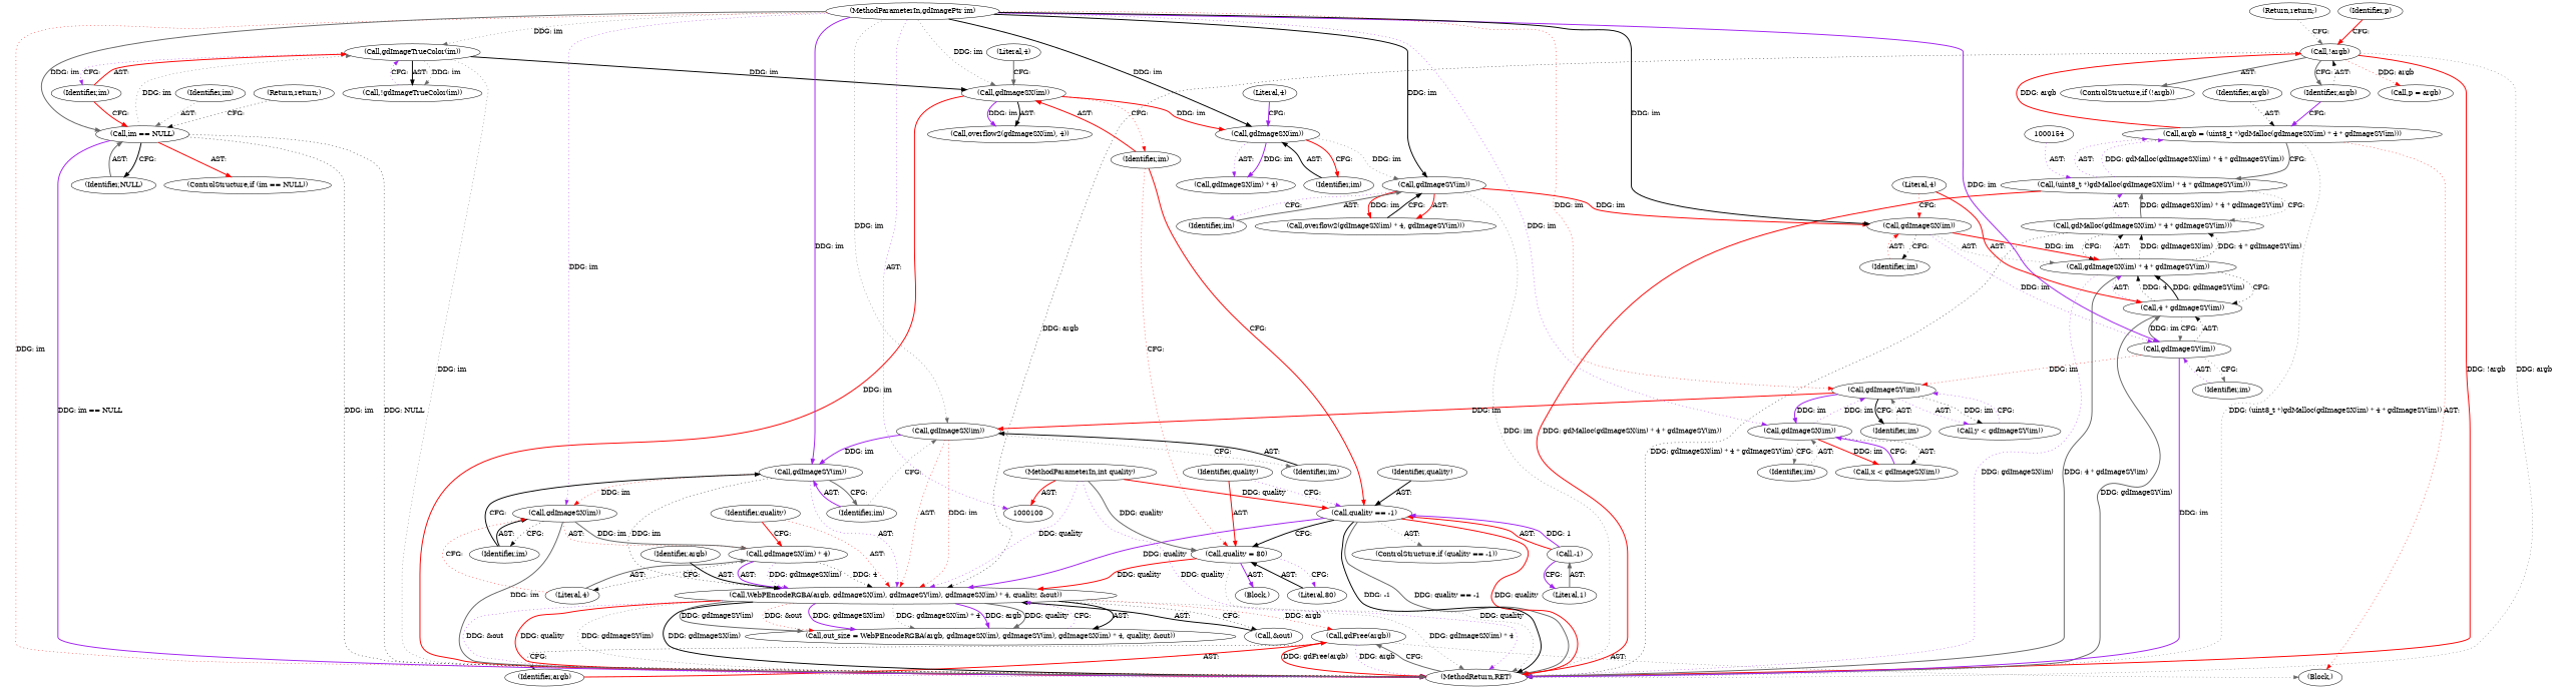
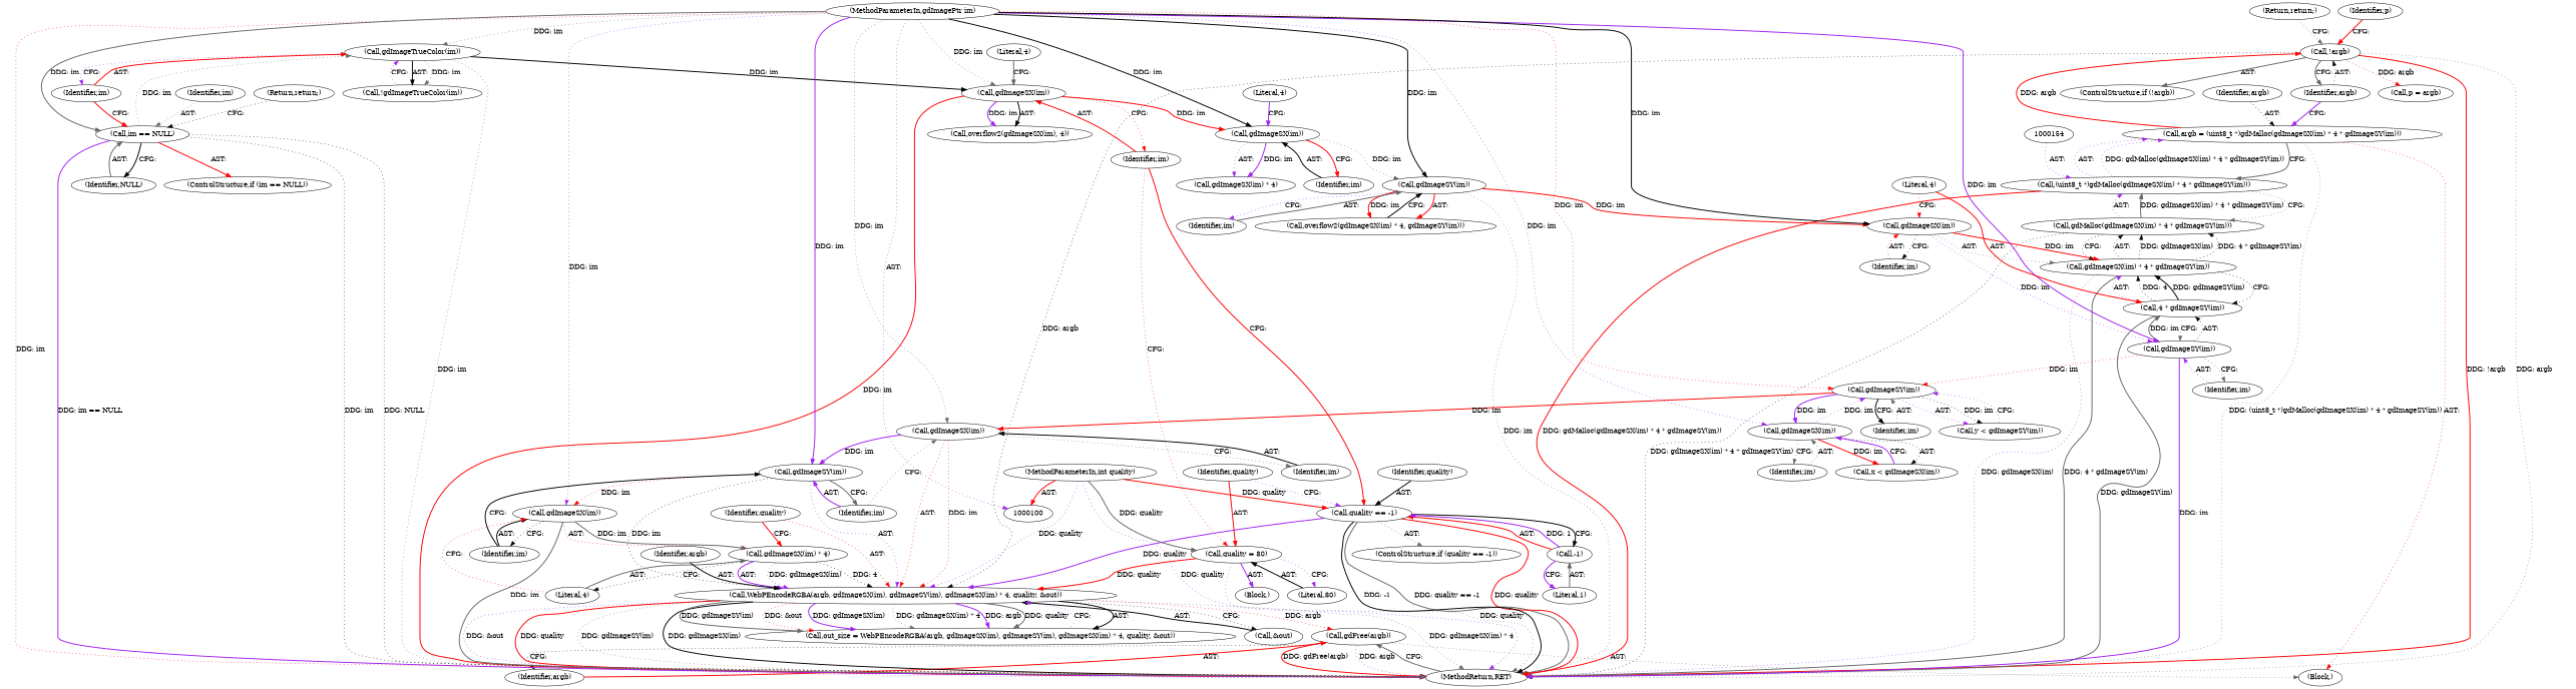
  digraph {
    edge [color=gray40 style=dotted]
    n1 [label="(Call,gdFree(argb))"]
    n2 [label="(MethodReturn,RET)"]
    n3 [label="(Block,)"]
    n4 [label="(Identifier,argb)"]
    n5 [label="(Call,WebPEncodeRGBA(argb, gdImageSX(im), gdImageSY(im), gdImageSX(im) * 4, quality, &out))"]
    n6 [label="(Call,&out)"]
    n7 [label="(Call,out_size = WebPEncodeRGBA(argb, gdImageSX(im), gdImageSY(im), gdImageSX(im) * 4, quality, &out))"]
    n8 [label="(Call,!argb)"]
    n9 [label="(ControlStructure,if (!argb))"]
    n10 [label="(Call,p = argb)"]
    n11 [label="(Identifier,argb)"]
    n12 [label="(Call,argb = (uint8_t *)gdMalloc(gdImageSX(im) * 4 * gdImageSY(im)))"]
    n13 [label="(Call,(uint8_t *)gdMalloc(gdImageSX(im) * 4 * gdImageSY(im)))"]
    n14 [label="(Call,gdMalloc(gdImageSX(im) * 4 * gdImageSY(im)))"]
    n15 [label="(Call,gdImageSX(im) * 4 * gdImageSY(im))"]
    n16 [label="(Call,4 * gdImageSY(im))"]
    n17 [label="(Call,gdImageSY(im))"]
    n18 [label="(Call,gdImageSX(im))"]
    n19 [label="(Identifier,im)"]
    n20 [label="(Call,gdImageSY(im))"]
    n21 [label="(Identifier,im)"]
    n22 [label="(Call,gdImageSY(im))"]
    n23 [label="(Call,overflow2(gdImageSX(im) * 4, gdImageSY(im)))"]
    n24 [label="(Identifier,im)"]
    n25 [label="(Call,gdImageSX(im))"]
    n26 [label="(Identifier,im)"]
    n27 [label="(Call,gdImageSX(im) * 4)"]
    n28 [label="(Call,gdImageSX(im))"]
    n29 [label="(Identifier,im)"]
    n30 [label="(Call,overflow2(gdImageSX(im), 4))"]
    n31 [label="(Call,quality = 80)"]
    n32 [label="(Call,quality == -1)"]
    n33 [label="(Call,gdImageTrueColor(im))"]
    n34 [label="(Call,!gdImageTrueColor(im))"]
    n35 [label="(Identifier,im)"]
    n36 [label="(Call,im == NULL)"]
    n37 [label="(Identifier,NULL)"]
    n38 [label="(ControlStructure,if (im == NULL))"]
    n39 [label="(MethodParameterIn,gdImagePtr im)"]
    n40 [label="(Call,gdImageSX(im))"]
    n41 [label="(Call,gdImageSY(im))"]
    n42 [label="(Call,gdImageSX(im))"]
    n43 [label="(Call,gdImageSX(im))"]
    1000100
    n45 [label="(Call,gdImageSX(im) * 4)"]
    n46 [label="(Identifier,im)"]
    n47 [label="(Identifier,im)"]
    n48 [label="(Identifier,im)"]
    n49 [label="(Identifier,im)"]
    n50 [label="(Call,y < gdImageSY(im))"]
    n51 [label="(Call,x < gdImageSX(im))"]
    n52 [label="(Identifier,im)"]
    n53 [label="(Literal,4)"]
    n54 [label="(Block,)"]
    n55 [label="(Literal,80)"]
    n56 [label="(MethodParameterIn,int quality)"]
    n57 [label="(Call,-1)"]
    n58 [label="(ControlStructure,if (quality == -1))"]
    n59 [label="(Literal,1)"]
    n60 [label="(Return,return;)"]
    n61 [label="(Identifier,quality)"]
    n62 [label="(Identifier,quality)"]
    n63 [label="(Identifier,im)"]
    n64 [label="(Identifier,argb)"]
    n65 [label="(Literal,4)"]
    n66 [label="(Identifier,quality)"]
    n67 [label="(Return,return;)"]
    n68 [label="(Identifier,argb)"]
    n69 [label="(Identifier,p)"]
    n70 [label="(Literal,4)"]
    n71 [label="(Literal,4)"]
    1000154
    n1 -> n2 [color=red label="DDG: gdFree(argb)" style=bold]
    n1 -> n2 [color=purple label="DDG: argb"]
    n1 -> n3 [label="AST: "]
    n1 -> n4 [color=black label="CFG: "]
    n2 -> n1 [label="CFG: " style=bold]
    n4 -> n1 [color=red label="AST: " style=bold]
    n5 -> n1 [color=red label="DDG: argb"]
    n5 -> n2 [label="DDG: gdImageSX(im) * 4"]
    n5 -> n2 [color=purple label="DDG: &out"]
    n5 -> n2 [color=red label="DDG: quality" style=bold]
    n5 -> n2 [label="DDG: gdImageSY(im)"]
    n5 -> n2 [color=black label="DDG: gdImageSX(im)" style=bold]
    n5 -> n6 [color=black label="CFG: "]
    n5 -> n7 [color=black label="AST: " style=bold]
    n5 -> n7 [label="DDG: gdImageSY(im)" style=bold]
    n5 -> n7 [color=red label="DDG: &out"]
    n5 -> n7 [color=purple label="DDG: gdImageSX(im)" style=bold]
    n5 -> n7 [label="DDG: gdImageSX(im) * 4"]
    n5 -> n7 [color=purple label="DDG: argb" style=bold]
    n5 -> n7 [label="DDG: quality" style=bold]
    n6 -> n5 [color=black label="AST: " style=bold]
    n7 -> n5 [color=purple label="CFG: "]
    n8 -> n2 [color=red label="DDG: !argb" style=bold]
    n8 -> n2 [label="DDG: argb"]
    n8 -> n5 [color=black label="DDG: argb"]
    n8 -> n9 [label="AST: " style=bold]
    n8 -> n10 [color=red label="DDG: argb"]
    n8 -> n11 [label="CFG: " style=bold]
    n11 -> n8 [color=black label="AST: "]
    n11 -> n12 [color=purple label="CFG: " style=bold]
    n12 -> n2 [label="DDG: (uint8_t *)gdMalloc(gdImageSX(im) * 4 * gdImageSY(im))"]
    n12 -> n3 [color=red label="AST: "]
    n12 -> n8 [color=red label="DDG: argb" style=bold]
    n12 -> n13 [label="CFG: " style=bold]
    n13 -> n2 [color=red label="DDG: gdMalloc(gdImageSX(im) * 4 * gdImageSY(im))" style=bold]
    n13 -> n12 [color=purple label="AST: "]
    n13 -> n12 [color=purple label="DDG: gdMalloc(gdImageSX(im) * 4 * gdImageSY(im))"]
    n13 -> n14 [label="CFG: "]
    n14 -> n2 [color=black label="DDG: gdImageSX(im) * 4 * gdImageSY(im)"]
    n14 -> n13 [color=purple label="AST: "]
    n14 -> n13 [label="DDG: gdImageSX(im) * 4 * gdImageSY(im)" style=bold]
    n14 -> n15 [color=black label="CFG: "]
    n15 -> n2 [color=purple label="DDG: gdImageSX(im)"]
    n15 -> n2 [label="DDG: 4 * gdImageSY(im)" style=bold]
    n15 -> n14 [color=black label="AST: "]
    n15 -> n14 [color=black label="DDG: gdImageSX(im)"]
    n15 -> n14 [color=black label="DDG: 4 * gdImageSY(im)"]
    n15 -> n16 [color=black label="CFG: "]
    n16 -> n2 [label="DDG: gdImageSY(im)" style=bold]
    n16 -> n15 [color=purple label="AST: "]
    n16 -> n15 [color=black label="DDG: 4"]
    n16 -> n15 [color=black label="DDG: gdImageSY(im)" style=bold]
    n16 -> n17 [label="CFG: "]
    n17 -> n2 [color=purple label="DDG: im" style=bold]
    n17 -> n16 [color=black label="AST: "]
    n17 -> n16 [label="DDG: im" style=bold]
    n17 -> n20 [color=red label="DDG: im"]
    n17 -> n21 [label="CFG: "]
    n18 -> n15 [label="AST: "]
    n18 -> n15 [color=red label="DDG: im" style=bold]
    n18 -> n17 [color=purple label="DDG: im"]
    n18 -> n19 [color=black label="CFG: "]
    n19 -> n18 [color=red label="AST: "]
    n20 -> n42 [color=red label="DDG: im" style=bold]
    n20 -> n43 [color=purple label="DDG: im" style=bold]
    n20 -> n49 [color=black label="CFG: " style=bold]
    n20 -> n50 [color=purple label="AST: "]
    n20 -> n50 [color=black label="DDG: im"]
    n21 -> n17 [color=purple label="AST: "]
    n22 -> n2 [label="DDG: im"]
    n22 -> n18 [color=red label="DDG: im" style=bold]
    n22 -> n23 [color=red label="AST: " style=bold]
    n22 -> n23 [color=red label="DDG: im" style=bold]
    n22 -> n24 [color=purple label="CFG: "]
    n23 -> n22 [color=black label="CFG: " style=bold]
    n24 -> n22 [label="AST: " style=bold]
    n25 -> n22 [label="DDG: im"]
    n25 -> n26 [color=red label="CFG: " style=bold]
    n25 -> n27 [color=purple label="AST: "]
    n25 -> n27 [color=purple label="DDG: im" style=bold]
    n26 -> n25 [color=black label="AST: " style=bold]
    n28 -> n2 [color=red label="DDG: im" style=bold]
    n28 -> n25 [color=red label="DDG: im" style=bold]
    n28 -> n29 [color=red label="CFG: "]
    n28 -> n30 [color=black label="AST: " style=bold]
    n28 -> n30 [color=purple label="DDG: im" style=bold]
    n29 -> n28 [color=red label="AST: " style=bold]
    n29 -> n31 [color=red label="CFG: "]
    n29 -> n32 [color=red label="CFG: " style=bold]
    n31 -> n2 [label="DDG: quality"]
    n31 -> n5 [color=red label="DDG: quality" style=bold]
    n31 -> n54 [color=purple label="AST: " style=bold]
    n31 -> n55 [color=purple label="CFG: "]
    n32 -> n2 [label="DDG: quality == -1" style=bold]
    n32 -> n2 [color=red label="DDG: quality" style=bold]
    n32 -> n2 [color=black label="DDG: -1" style=bold]
    n32 -> n5 [color=purple label="DDG: quality" style=bold]
-   n32 -> n31 [color=black label="CFG: " style=bold]
+   n32 -> n57 [color=black label="CFG: " style=bold]
    n32 -> n58 [label="AST: "]
    n33 -> n2 [label="DDG: im"]
    n33 -> n28 [color=black label="DDG: im" style=bold]
    n33 -> n34 [color=black label="AST: " style=bold]
    n33 -> n34 [label="DDG: im"]
    n33 -> n35 [color=purple label="CFG: "]
    n34 -> n33 [color=purple label="CFG: "]
    n35 -> n33 [color=red label="AST: " style=bold]
    n35 -> n36 [color=red label="CFG: " style=bold]
    n36 -> n2 [color=black label="DDG: NULL"]
    n36 -> n2 [color=purple label="DDG: im == NULL" style=bold]
    n36 -> n2 [color=black label="DDG: im"]
    n36 -> n33 [label="DDG: im"]
    n36 -> n37 [color=black label="CFG: " style=bold]
    n36 -> n38 [color=red label="AST: " style=bold]
    n37 -> n36 [label="AST: " style=bold]
    n39 -> n2 [color=red label="DDG: im"]
    n39 -> n17 [color=purple label="DDG: im" style=bold]
    n39 -> n18 [color=black label="DDG: im" style=bold]
    n39 -> n20 [color=red label="DDG: im"]
    n39 -> n22 [color=black label="DDG: im" style=bold]
    n39 -> n25 [color=black label="DDG: im" style=bold]
    n39 -> n28 [label="DDG: im"]
    n39 -> n33 [label="DDG: im"]
    n39 -> n36 [label="DDG: im" style=bold]
    n39 -> n40 [color=purple label="DDG: im"]
    n39 -> n41 [color=purple label="DDG: im" style=bold]
    n39 -> n42 [label="DDG: im"]
    n39 -> n43 [color=purple label="DDG: im"]
    n39 -> 1000100 [color=purple label="AST: "]
    n40 -> n2 [label="DDG: im" style=bold]
    n40 -> n45 [color=red label="AST: "]
    n40 -> n45 [label="DDG: im" style=bold]
    n40 -> n46 [color=black label="CFG: "]
    n41 -> n5 [color=purple label="AST: "]
    n41 -> n5 [color=black label="DDG: im"]
    n41 -> n40 [color=red label="DDG: im"]
    n41 -> n47 [label="CFG: " style=bold]
    n42 -> n5 [color=red label="AST: "]
    n42 -> n5 [color=red label="DDG: im"]
    n42 -> n41 [color=purple label="DDG: im" style=bold]
    n42 -> n48 [label="CFG: "]
    n43 -> n20 [color=purple label="DDG: im"]
    n43 -> n51 [color=black label="AST: "]
    n43 -> n51 [color=red label="DDG: im" style=bold]
    n43 -> n52 [label="CFG: "]
    n45 -> n5 [color=purple label="AST: " style=bold]
    n45 -> n5 [color=purple label="DDG: gdImageSX(im)"]
    n45 -> n5 [color=black label="DDG: 4"]
    n45 -> n53 [color=black label="CFG: "]
    n46 -> n40 [color=black label="AST: " style=bold]
    n46 -> n41 [color=black label="CFG: " style=bold]
    n47 -> n41 [color=purple label="AST: " style=bold]
    n47 -> n42 [label="CFG: "]
    n48 -> n42 [color=black label="AST: " style=bold]
    n49 -> n20 [label="AST: "]
    n50 -> n20 [color=purple label="CFG: "]
    n51 -> n43 [color=purple label="CFG: " style=bold]
    n52 -> n43 [label="AST: "]
    n53 -> n40 [color=red label="CFG: "]
    n53 -> n45 [label="AST: " style=bold]
    n55 -> n31 [color=black label="AST: " style=bold]
    n56 -> n2 [color=purple label="DDG: quality"]
    n56 -> n5 [color=purple label="DDG: quality"]
    n56 -> n31 [label="DDG: quality" style=bold]
    n56 -> n32 [color=red label="DDG: quality" style=bold]
    n56 -> 1000100 [color=red label="AST: " style=bold]
    n57 -> n32 [color=red label="AST: " style=bold]
    n57 -> n32 [color=purple label="DDG: 1" style=bold]
    n57 -> n59 [color=purple label="CFG: " style=bold]
    n59 -> n57 [label="AST: " style=bold]
    n60 -> n8 [label="CFG: "]
    n61 -> n32 [color=black label="AST: " style=bold]
    n62 -> n31 [color=red label="AST: " style=bold]
    n62 -> n32 [color=purple label="CFG: "]
    n63 -> n36 [label="AST: "]
    n64 -> n12 [color=black label="AST: "]
    n65 -> n16 [color=red label="AST: " style=bold]
    n65 -> n18 [color=red label="CFG: "]
    n66 -> n5 [color=red label="AST: "]
    n66 -> n45 [color=red label="CFG: " style=bold]
    n67 -> n36 [color=black label="CFG: "]
    n68 -> n5 [color=black label="AST: " style=bold]
    n69 -> n8 [color=red label="CFG: " style=bold]
    n70 -> n25 [color=purple label="CFG: " style=bold]
    n71 -> n28 [label="CFG: " style=bold]
    1000154 -> n13 [color=purple label="AST: "]
  }
